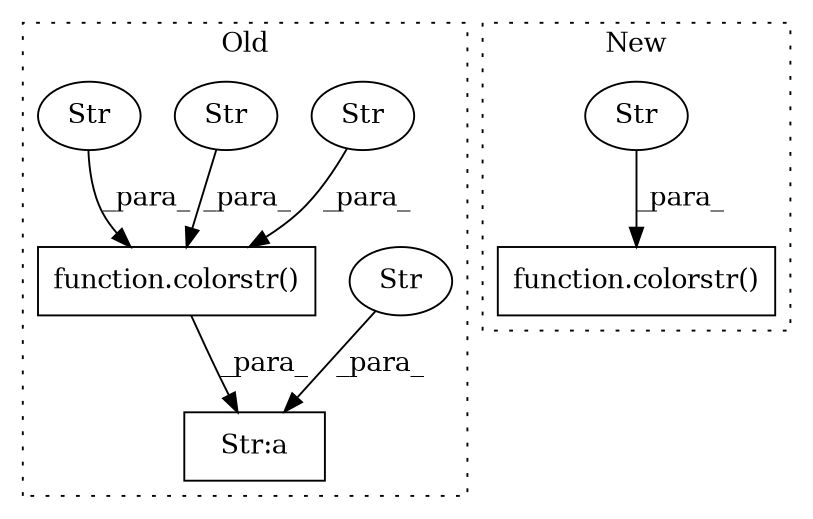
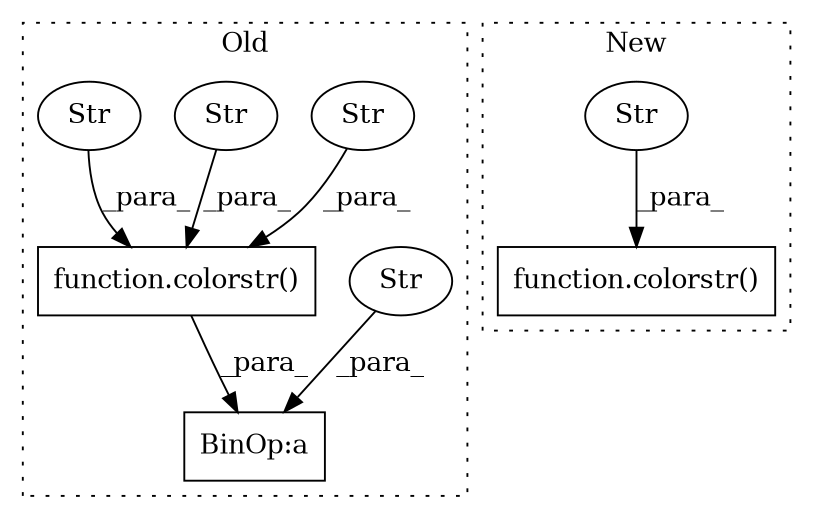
  digraph {
    node [a=66 l="9,1" s=733 shape=ellipse]
    n1 [a=75 label="function.colorstr()" s="724,761" shape=box]
-   n2 [a=82 l=3 label="Str:a" s=762 shape=box]
+   n2 [a=82 l=3 label="BinOp:a" s=762 shape=box]
    n3 [l=4 label=Str s=765]
    n4 [l=12 label=Str s=749]
    n5 [l=6 label=Str s=741]
    n6 [l=6 label=Str]
    n7 [a=75 label="function.colorstr()" s="724,747" shape=box]
    n8 [l=14 label=Str]
    subgraph cluster_1 {
      label=Old
      style=dotted
      n1
      n2
      n3
      n4
      n5
      n6
    }
    subgraph cluster_2 {
      label=New
      style=dotted
      n7
      n8
    }
    n1 -> n2 [label=_para_]
    n3 -> n2 [label=_para_]
    n4 -> n1 [label=_para_]
    n5 -> n1 [label=_para_]
    n6 -> n1 [label=_para_]
    n8 -> n7 [label=_para_]
  }
